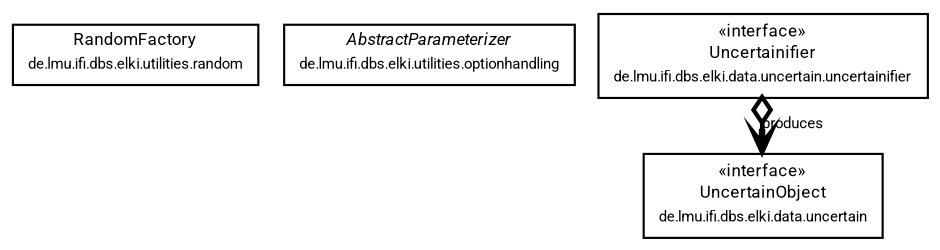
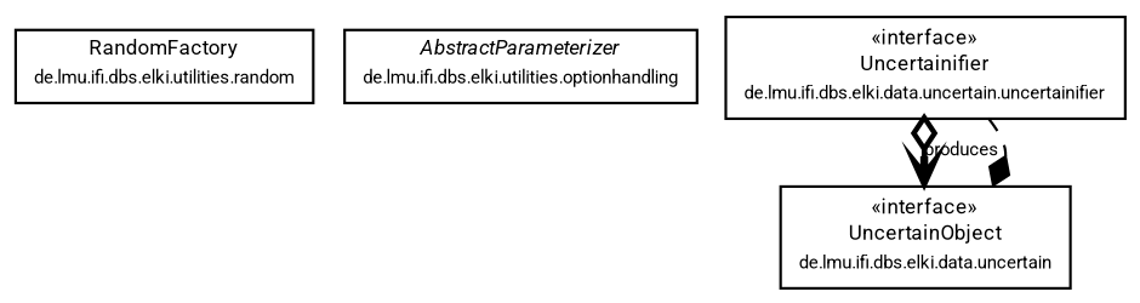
  digraph {
    nodesep=0.15
    rankdir=TB
    ranksep=0.25
    node [fontcolor=black fontname=Roboto fontsize=8 margin=0 shape=plaintext]
    edge [color=black fontname=Roboto fontsize=7 labelfontname=Roboto labelfontsize=7]
    n1 [height=0 label=<<table title="de.lmu.ifi.dbs.elki.utilities.random.RandomFactory" border="0" cellborder="1" cellspacing="0" cellpadding="2" href="../../../utilities/random/RandomFactory.html" target="_parent"> 		<tr><td><table border="0" cellspacing="0" cellpadding="1"> 		<tr><td align="center" balign="center"> <font face="Roboto">RandomFactory</font> </td></tr> 		<tr><td align="center" balign="center"> <font face="Roboto" point-size="7.0">de.lmu.ifi.dbs.elki.utilities.random</font> </td></tr> 		</table></td></tr> 		</table>> width=0]
    n2 [height=0 label=<<table title="de.lmu.ifi.dbs.elki.utilities.optionhandling.AbstractParameterizer" border="0" cellborder="1" cellspacing="0" cellpadding="2" href="../../../utilities/optionhandling/AbstractParameterizer.html" target="_parent"> 		<tr><td><table border="0" cellspacing="0" cellpadding="1"> 		<tr><td align="center" balign="center"> <font face="Roboto"><i>AbstractParameterizer</i></font> </td></tr> 		<tr><td align="center" balign="center"> <font face="Roboto" point-size="7.0">de.lmu.ifi.dbs.elki.utilities.optionhandling</font> </td></tr> 		</table></td></tr> 		</table>> width=0]
    n3 [height=0 label=<<table title="de.lmu.ifi.dbs.elki.data.uncertain.UncertainObject" border="0" cellborder="1" cellspacing="0" cellpadding="2" href="../../../data/uncertain/UncertainObject.html" target="_parent"> 		<tr><td><table border="0" cellspacing="0" cellpadding="1"> 		<tr><td align="center" balign="center"> &#171;interface&#187; </td></tr> 		<tr><td align="center" balign="center"> <font face="Roboto">UncertainObject</font> </td></tr> 		<tr><td align="center" balign="center"> <font face="Roboto" point-size="7.0">de.lmu.ifi.dbs.elki.data.uncertain</font> </td></tr> 		</table></td></tr> 		</table>> width=0]
    n4 [height=0 label=<<table title="de.lmu.ifi.dbs.elki.data.uncertain.uncertainifier.Uncertainifier" border="0" cellborder="1" cellspacing="0" cellpadding="2" href="../../../data/uncertain/uncertainifier/Uncertainifier.html" target="_parent"> 		<tr><td><table border="0" cellspacing="0" cellpadding="1"> 		<tr><td align="center" balign="center"> &#171;interface&#187; </td></tr> 		<tr><td align="center" balign="center"> <font face="Roboto">Uncertainifier</font> </td></tr> 		<tr><td align="center" balign="center"> <font face="Roboto" point-size="7.0">de.lmu.ifi.dbs.elki.data.uncertain.uncertainifier</font> </td></tr> 		</table></td></tr> 		</table>> width=0]
    n4 -> n3 [arrowhead=open arrowtail=ediamond dir=both label=produces weight=3 style=bold]
+   n4 -> n3 [arrowhead=diamond style=dashed weight=0]
  }
